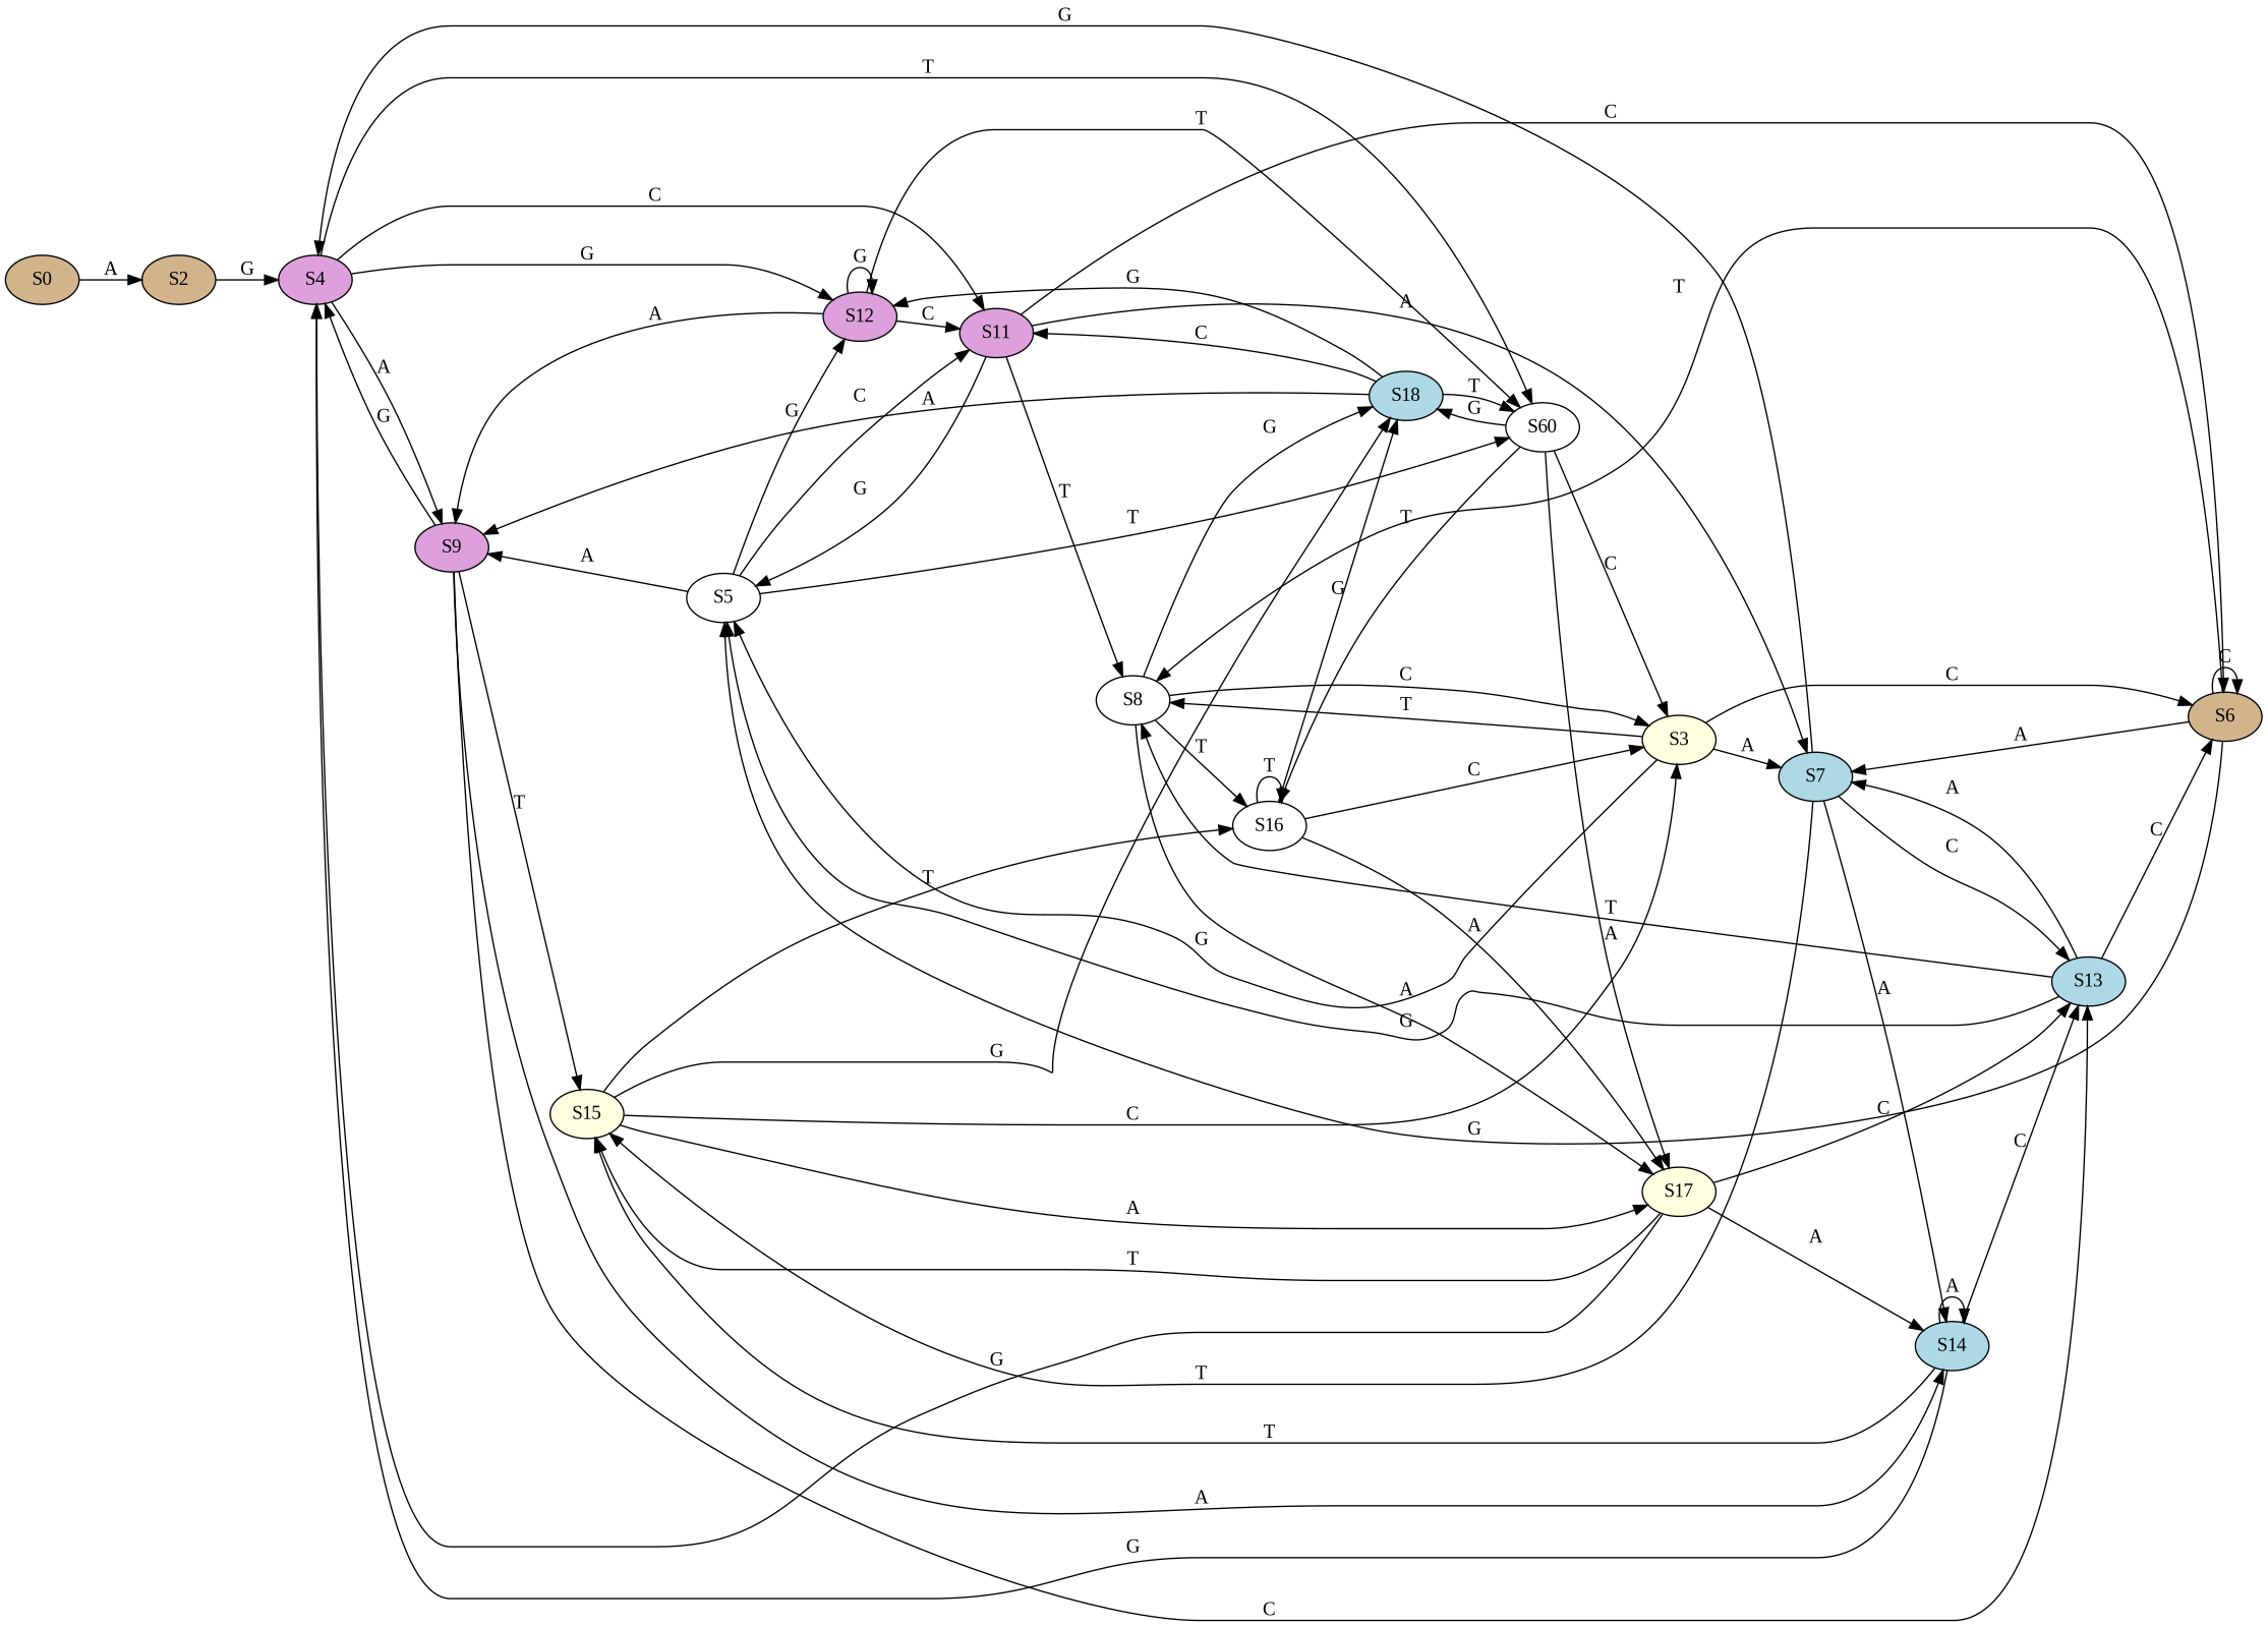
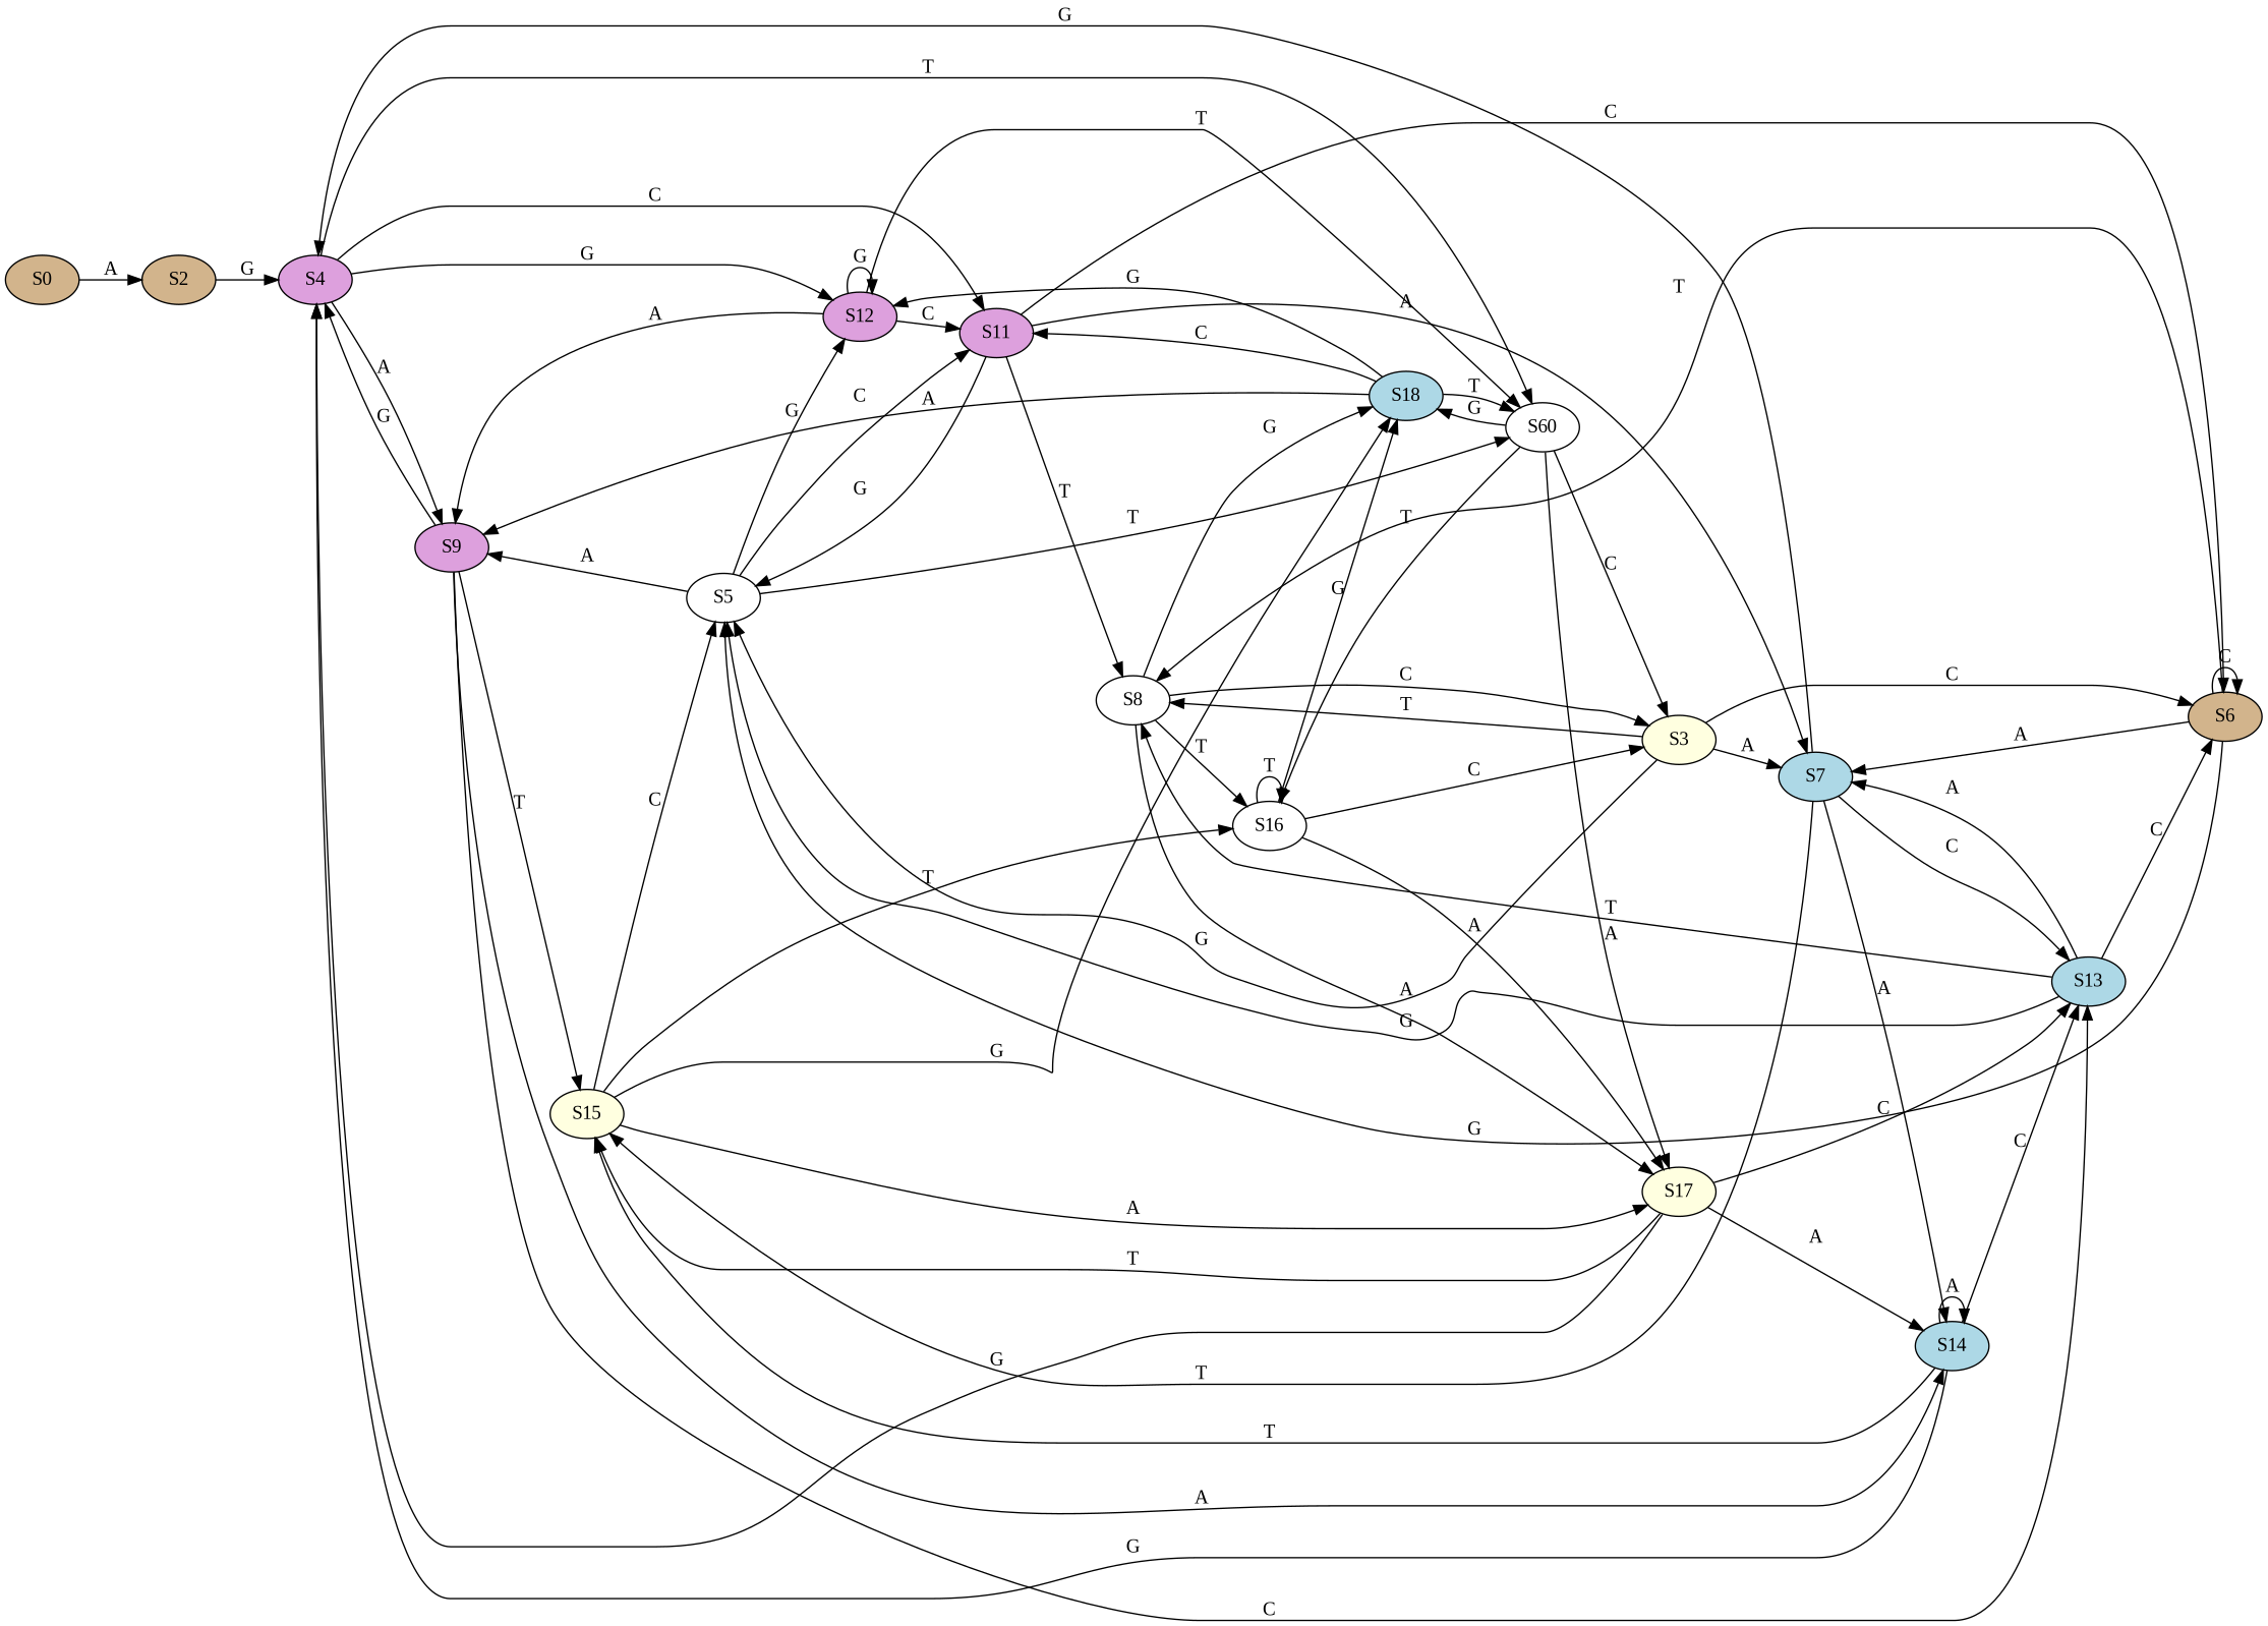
  strict digraph {
    fontname="Liberation Serif"
    rankdir=LR
    node [fillcolor=plum fontname="Liberation Serif" style=filled]
    edge [fontname="Liberation Serif"]
    S0 [fillcolor=tan]
    S2 [fillcolor=tan]
    S4
    S5 [fillcolor=white]
    S3 [fillcolor=lightyellow]
    S6 [fillcolor=tan]
    S7 [fillcolor=lightblue]
    S8 [fillcolor=white]
    S9
    n10 [fillcolor=white label=S60]
    S11
    S12
    S13 [fillcolor=lightblue]
    S14 [fillcolor=lightblue]
    S15 [fillcolor=lightyellow]
    S16 [fillcolor=white]
    S17 [fillcolor=lightyellow]
    S18 [fillcolor=lightblue]
    S0 -> S2 [label=A]
    S2 -> S4 [label=G]
    S4 -> S9 [label=A]
    S4 -> n10 [label=T]
    S4 -> S11 [label=C]
    S4 -> S12 [label=G]
    S5 -> S9 [label=A]
    S5 -> n10 [label=T]
    S5 -> S11 [label=C]
    S5 -> S12 [label=G]
    S3 -> S5 [label=G]
    S3 -> S6 [label=C]
    S3 -> S7 [label=A]
    S3 -> S8 [label=T]
    S6 -> S5 [label=G]
    S6 -> S6 [label=C]
    S6 -> S7 [label=A]
    S6 -> S8 [label=T]
    S7 -> S4 [label=G]
    S7 -> S13 [label=C]
    S7 -> S14 [label=A]
    S7 -> S15 [label=T]
    S8 -> S3 [label=C]
    S8 -> S16 [label=T]
    S8 -> S17 [label=A]
    S8 -> S18 [label=G]
    S9 -> S4 [label=G]
    S9 -> S13 [label=C]
    S9 -> S14 [label=A]
    S9 -> S15 [label=T]
    n10 -> S3 [label=C]
    n10 -> S16 [label=T]
    n10 -> S17 [label=A]
    n10 -> S18 [label=G]
    S11 -> S5 [label=G]
    S11 -> S6 [label=C]
    S11 -> S7 [label=A]
    S11 -> S8 [label=T]
    S12 -> S9 [label=A]
    S12 -> n10 [label=T]
    S12 -> S11 [label=C]
    S12 -> S12 [label=G]
    S13 -> S5 [label=G]
    S13 -> S6 [label=C]
    S13 -> S7 [label=A]
    S13 -> S8 [label=T]
    S14 -> S4 [label=G]
    S14 -> S13 [label=C]
    S14 -> S14 [label=A]
    S14 -> S15 [label=T]
-   S15 -> S3 [label=C]
+   S15 -> S5 [label=C]
    S15 -> S16 [label=T]
    S15 -> S17 [label=A]
    S15 -> S18 [label=G]
    S16 -> S3 [label=C]
    S16 -> S16 [label=T]
    S16 -> S17 [label=A]
    S16 -> S18 [label=G]
    S17 -> S4 [label=G]
    S17 -> S13 [label=C]
    S17 -> S14 [label=A]
    S17 -> S15 [label=T]
    S18 -> S9 [label=A]
    S18 -> n10 [label=T]
    S18 -> S11 [label=C]
    S18 -> S12 [label=G]
  }
